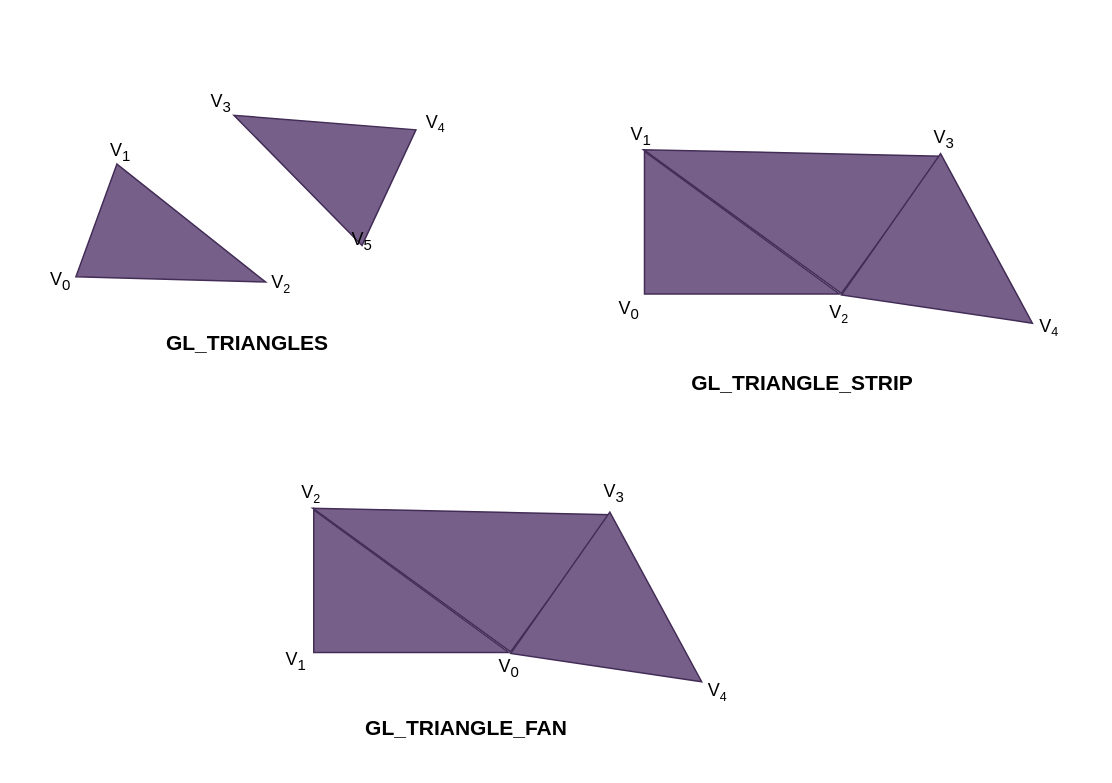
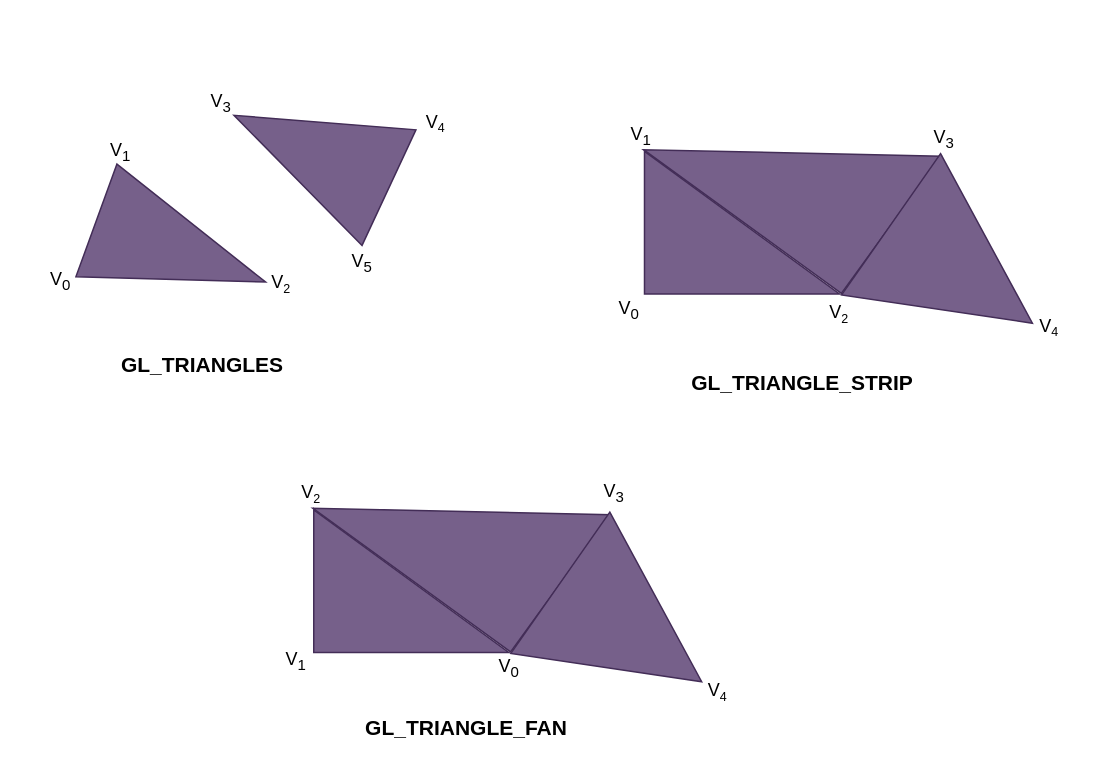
  <mxCell id="0" />
  <mxCell id="1" parent="0" />
  <mxCell id="2" value="" style="triangle;whiteSpace=wrap;html=1;rotation=20;fillColor=#76608a;strokeColor=#432D57;fontColor=#ffffff;" vertex="1" parent="1"><mxGeometry x="60" y="127" width="120" height="80" as="geometry" /></mxCell>
  <mxCell id="3" value="" style="triangle;whiteSpace=wrap;html=1;rotation=-155;fillColor=#76608a;strokeColor=#432D57;fontColor=#ffffff;" vertex="1" parent="1"><mxGeometry x="150" y="58" width="114" height="85" as="geometry" /></mxCell>
  <mxCell id="4" value="V&lt;sub&gt;0&lt;/sub&gt;" style="text;html=1;strokeColor=none;fillColor=none;align=center;verticalAlign=middle;whiteSpace=wrap;rounded=0;" vertex="1" parent="1"><mxGeometry x="20" y="177" width="40" height="20" as="geometry" /></mxCell>
  <mxCell id="5" value="V&lt;span style=&quot;font-size: 10px&quot;&gt;&lt;sub&gt;4&lt;/sub&gt;&lt;/span&gt;" style="text;html=1;strokeColor=none;fillColor=none;align=center;verticalAlign=middle;whiteSpace=wrap;rounded=0;" vertex="1" parent="1"><mxGeometry x="270" y="70.5" width="40" height="20" as="geometry" /></mxCell>
  <mxCell id="6" value="V&lt;span style=&quot;font-size: 10px&quot;&gt;&lt;sub&gt;2&lt;/sub&gt;&lt;/span&gt;" style="text;html=1;strokeColor=none;fillColor=none;align=center;verticalAlign=middle;whiteSpace=wrap;rounded=0;" vertex="1" parent="1"><mxGeometry x="167" y="178" width="40" height="20" as="geometry" /></mxCell>
  <mxCell id="7" value="V&lt;sub&gt;1&lt;/sub&gt;" style="text;html=1;strokeColor=none;fillColor=none;align=center;verticalAlign=middle;whiteSpace=wrap;rounded=0;" vertex="1" parent="1"><mxGeometry x="60" y="90.5" width="40" height="20" as="geometry" /></mxCell>
- <mxCell id="8" value="V&lt;sub&gt;5&lt;/sub&gt;" style="text;html=1;strokeColor=none;fillColor=none;align=center;verticalAlign=middle;whiteSpace=wrap;rounded=0;" vertex="1" parent="1"><mxGeometry x="221" y="150" width="40" height="20" as="geometry" /></mxCell>
+ <mxCell id="8" value="V&lt;sub&gt;5&lt;/sub&gt;" style="text;html=1;strokeColor=none;fillColor=none;align=center;verticalAlign=middle;whiteSpace=wrap;rounded=0;" vertex="1" parent="1"><mxGeometry x="221" y="165" width="40" height="20" as="geometry" /></mxCell>
  <mxCell id="9" value="V&lt;sub&gt;3&lt;/sub&gt;" style="text;html=1;strokeColor=none;fillColor=none;align=center;verticalAlign=middle;whiteSpace=wrap;rounded=0;" vertex="1" parent="1"><mxGeometry x="127" y="58" width="40" height="20" as="geometry" /></mxCell>
- <mxCell id="10" value="&lt;b&gt;&lt;font style=&quot;font-size: 14px&quot;&gt;GL_TRIANGLES&lt;/font&gt;&lt;/b&gt;" style="text;html=1;strokeColor=none;fillColor=none;align=center;verticalAlign=middle;whiteSpace=wrap;rounded=0;" vertex="1" parent="1"><mxGeometry x="108" y="213" width="113" height="30" as="geometry" /></mxCell>
+ <mxCell id="10" value="&lt;b&gt;&lt;font style=&quot;font-size: 14px&quot;&gt;GL_TRIANGLES&lt;/font&gt;&lt;/b&gt;" style="text;html=1;strokeColor=none;fillColor=none;align=center;verticalAlign=middle;whiteSpace=wrap;rounded=0;" vertex="1" parent="1"><mxGeometry x="78" y="228" width="113" height="30" as="geometry" /></mxCell>
  <mxCell id="11" value="" style="verticalLabelPosition=bottom;verticalAlign=top;html=1;shape=mxgraph.basic.orthogonal_triangle;strokeColor=#432D57;fillColor=#76608a;fontColor=#ffffff;" vertex="1" parent="1"><mxGeometry x="429" y="100.5" width="130" height="95" as="geometry" /></mxCell>
  <mxCell id="12" value="" style="verticalLabelPosition=bottom;verticalAlign=top;html=1;shape=mxgraph.basic.orthogonal_triangle;strokeColor=#432D57;fillColor=#76608a;direction=west;rotation=126;fontColor=#ffffff;" vertex="1" parent="1"><mxGeometry x="471" y="20" width="113" height="163" as="geometry" /></mxCell>
  <mxCell id="13" value="" style="triangle;whiteSpace=wrap;html=1;strokeColor=#432D57;fillColor=#76608a;rotation=35;fontColor=#ffffff;" vertex="1" parent="1"><mxGeometry x="583" y="124.5" width="115" height="115" as="geometry" /></mxCell>
  <mxCell id="14" value="" style="verticalLabelPosition=bottom;verticalAlign=top;html=1;shape=mxgraph.basic.orthogonal_triangle;strokeColor=#432D57;fillColor=#76608a;fontColor=#ffffff;" vertex="1" parent="1"><mxGeometry x="208.5" y="339.5" width="130" height="95" as="geometry" /></mxCell>
  <mxCell id="15" value="" style="verticalLabelPosition=bottom;verticalAlign=top;html=1;shape=mxgraph.basic.orthogonal_triangle;strokeColor=#432D57;fillColor=#76608a;direction=west;rotation=126;fontColor=#ffffff;" vertex="1" parent="1"><mxGeometry x="250.5" y="259" width="113" height="163" as="geometry" /></mxCell>
  <mxCell id="16" value="" style="triangle;whiteSpace=wrap;html=1;strokeColor=#432D57;fillColor=#76608a;rotation=35;fontColor=#ffffff;" vertex="1" parent="1"><mxGeometry x="362.5" y="363.5" width="115" height="115" as="geometry" /></mxCell>
  <mxCell id="17" value="V&lt;sub&gt;0&lt;/sub&gt;" style="text;html=1;strokeColor=none;fillColor=none;align=center;verticalAlign=middle;whiteSpace=wrap;rounded=0;" vertex="1" parent="1"><mxGeometry x="399" y="195.5" width="40" height="20" as="geometry" /></mxCell>
  <mxCell id="18" value="V&lt;sub&gt;0&lt;/sub&gt;" style="text;html=1;strokeColor=none;fillColor=none;align=center;verticalAlign=middle;whiteSpace=wrap;rounded=0;" vertex="1" parent="1"><mxGeometry x="318.5" y="434.5" width="40" height="20" as="geometry" /></mxCell>
  <mxCell id="19" value="V&lt;sub&gt;1&lt;/sub&gt;" style="text;html=1;strokeColor=none;fillColor=none;align=center;verticalAlign=middle;whiteSpace=wrap;rounded=0;" vertex="1" parent="1"><mxGeometry x="177" y="430" width="40" height="20" as="geometry" /></mxCell>
  <mxCell id="20" value="V&lt;sub&gt;1&lt;/sub&gt;" style="text;html=1;strokeColor=none;fillColor=none;align=center;verticalAlign=middle;whiteSpace=wrap;rounded=0;" vertex="1" parent="1"><mxGeometry x="407" y="79.5" width="40" height="20" as="geometry" /></mxCell>
  <mxCell id="21" value="V&lt;span style=&quot;font-size: 10px&quot;&gt;&lt;sub&gt;2&lt;/sub&gt;&lt;/span&gt;" style="text;html=1;strokeColor=none;fillColor=none;align=center;verticalAlign=middle;whiteSpace=wrap;rounded=0;" vertex="1" parent="1"><mxGeometry x="187" y="318" width="40" height="20" as="geometry" /></mxCell>
  <mxCell id="22" value="V&lt;span style=&quot;font-size: 10px&quot;&gt;&lt;sub&gt;2&lt;/sub&gt;&lt;/span&gt;" style="text;html=1;strokeColor=none;fillColor=none;align=center;verticalAlign=middle;whiteSpace=wrap;rounded=0;" vertex="1" parent="1"><mxGeometry x="539" y="198" width="40" height="20" as="geometry" /></mxCell>
  <mxCell id="23" value="V&lt;sub&gt;3&lt;/sub&gt;" style="text;html=1;strokeColor=none;fillColor=none;align=center;verticalAlign=middle;whiteSpace=wrap;rounded=0;" vertex="1" parent="1"><mxGeometry x="609" y="81.5" width="40" height="20" as="geometry" /></mxCell>
  <mxCell id="24" value="V&lt;sub&gt;3&lt;/sub&gt;" style="text;html=1;strokeColor=none;fillColor=none;align=center;verticalAlign=middle;whiteSpace=wrap;rounded=0;" vertex="1" parent="1"><mxGeometry x="389" y="318" width="40" height="20" as="geometry" /></mxCell>
  <mxCell id="25" value="V&lt;span style=&quot;font-size: 10px&quot;&gt;&lt;sub&gt;4&lt;/sub&gt;&lt;/span&gt;" style="text;html=1;strokeColor=none;fillColor=none;align=center;verticalAlign=middle;whiteSpace=wrap;rounded=0;" vertex="1" parent="1"><mxGeometry x="679" y="207" width="40" height="20" as="geometry" /></mxCell>
  <mxCell id="26" value="V&lt;span style=&quot;font-size: 10px&quot;&gt;&lt;sub&gt;4&lt;/sub&gt;&lt;/span&gt;" style="text;html=1;strokeColor=none;fillColor=none;align=center;verticalAlign=middle;whiteSpace=wrap;rounded=0;" vertex="1" parent="1"><mxGeometry x="457.5" y="450" width="40" height="20" as="geometry" /></mxCell>
  <mxCell id="27" value="&lt;b&gt;&lt;font style=&quot;font-size: 14px&quot;&gt;GL_TRIANGLE_STRIP&lt;/font&gt;&lt;/b&gt;" style="text;html=1;strokeColor=none;fillColor=none;align=center;verticalAlign=middle;whiteSpace=wrap;rounded=0;" vertex="1" parent="1"><mxGeometry x="477.5" y="239.5" width="113" height="30" as="geometry" /></mxCell>
  <mxCell id="28" value="&lt;b&gt;&lt;font style=&quot;font-size: 14px&quot;&gt;GL_TRIANGLE_FAN&lt;/font&gt;&lt;/b&gt;" style="text;html=1;strokeColor=none;fillColor=none;align=center;verticalAlign=middle;whiteSpace=wrap;rounded=0;" vertex="1" parent="1"><mxGeometry x="253.5" y="470" width="113" height="30" as="geometry" /></mxCell>
